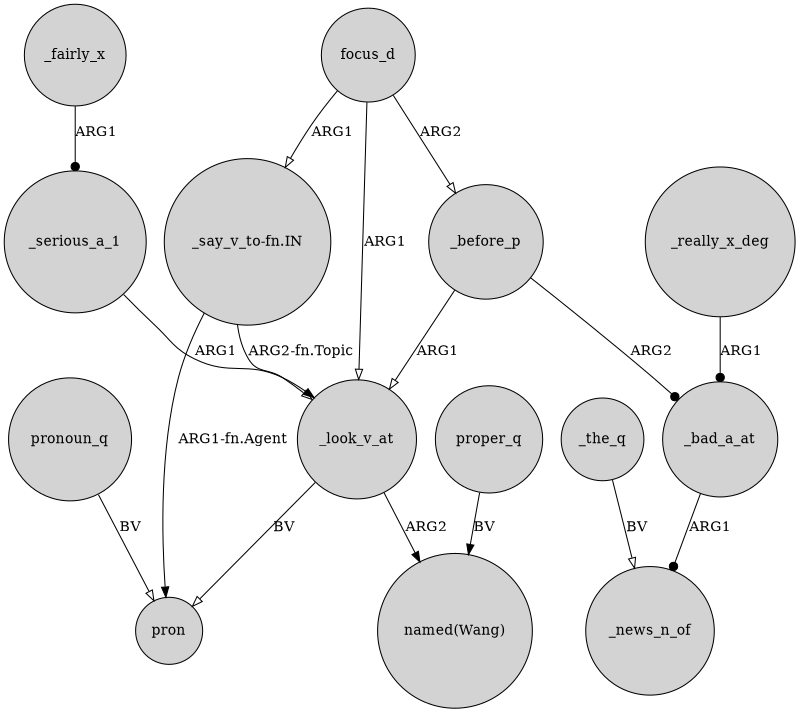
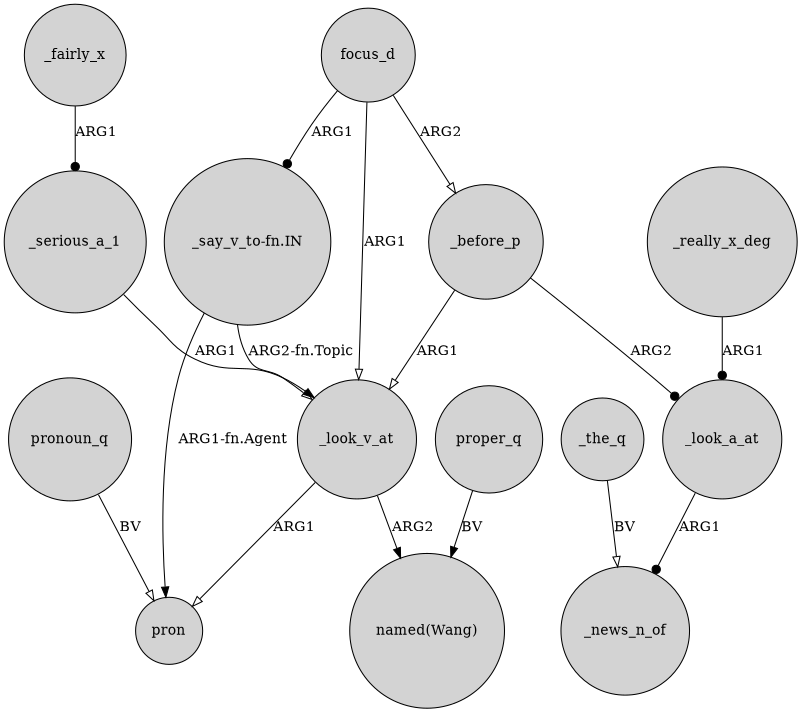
  digraph {
    node [shape=circle style=filled]
    edge [arrowhead=onormal]
    _serious_a_1
    _look_v_at
    "named(Wang)"
    pron
    _before_p
-   _bad_a_at
+   _bad_a_at [label=_look_a_at]
    _fairly_x
    proper_q
    "_say_v_to-fn.IN"
    focus_d
    _news_n_of
    _really_x_deg
    _the_q
    pronoun_q
    _serious_a_1 -> _look_v_at [arrowhead=normal label=ARG1]
    _look_v_at -> "named(Wang)" [arrowhead=normal label=ARG2]
-   _look_v_at -> pron [label=BV]
+   _look_v_at -> pron [label=ARG1]
    _before_p -> _look_v_at [label=ARG1]
    _before_p -> _bad_a_at [arrowhead=dot label=ARG2]
    _bad_a_at -> _news_n_of [arrowhead=dot label=ARG1]
    _fairly_x -> _serious_a_1 [arrowhead=dot label=ARG1]
    proper_q -> "named(Wang)" [arrowhead=normal label=BV]
    "_say_v_to-fn.IN" -> _look_v_at [label="ARG2-fn.Topic"]
    "_say_v_to-fn.IN" -> pron [arrowhead=normal label="ARG1-fn.Agent"]
    focus_d -> _look_v_at [label=ARG1]
    focus_d -> _before_p [label=ARG2]
-   focus_d -> "_say_v_to-fn.IN" [label=ARG1]
+   focus_d -> "_say_v_to-fn.IN" [arrowhead=dot label=ARG1]
    _really_x_deg -> _bad_a_at [arrowhead=dot label=ARG1]
    _the_q -> _news_n_of [label=BV]
    pronoun_q -> pron [label=BV]
  }
